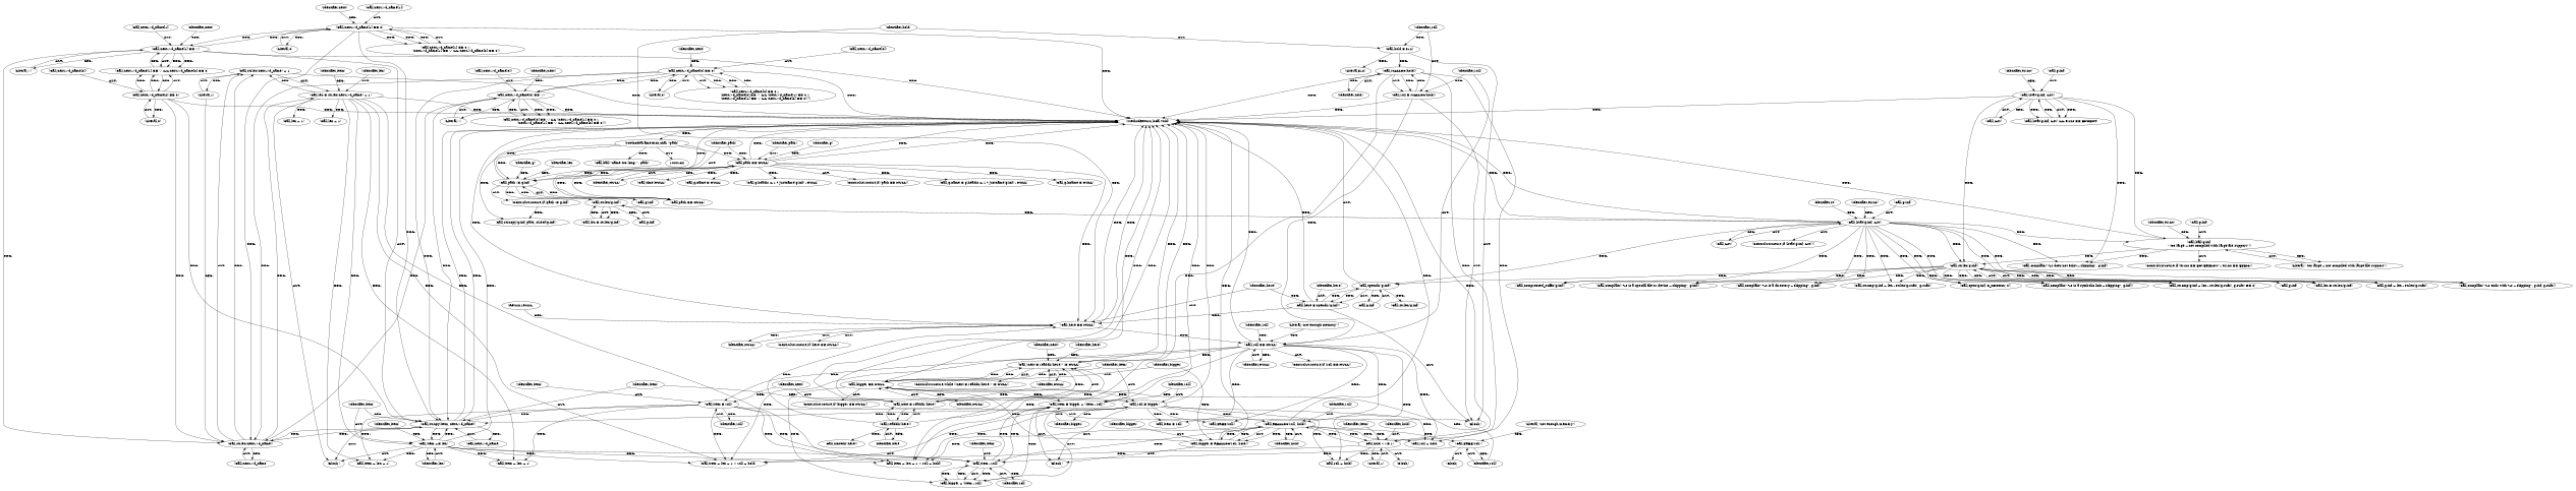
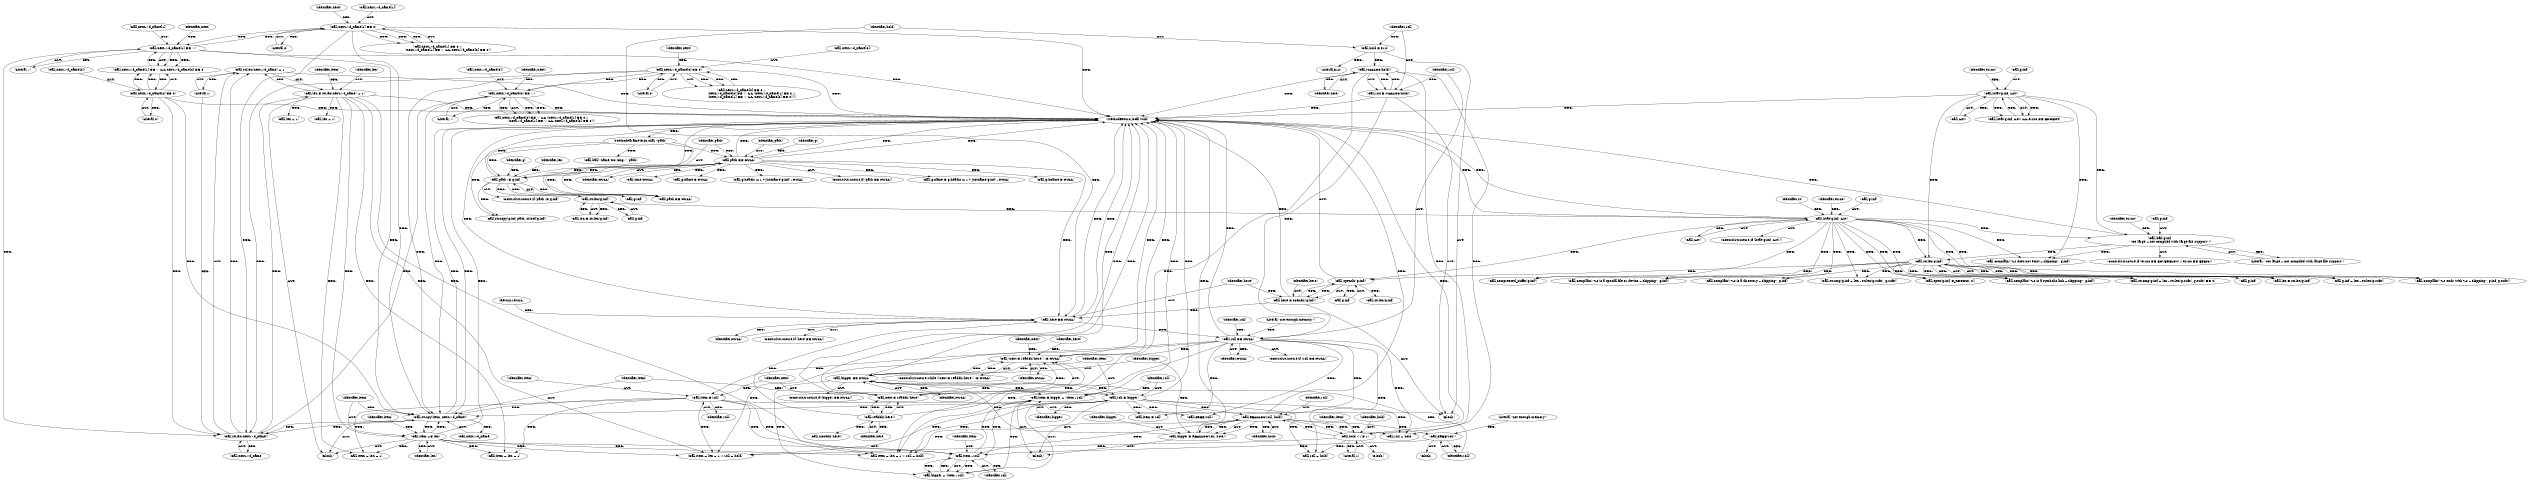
  digraph {
    n1 [label="(Call,strlen(next->d_name) + 1)"]
    n2 [label="(Call,len = strlen(next->d_name) + 1)"]
    n3 [label="(MethodReturn,local void)"]
    n4 [label="(Literal,1)"]
    n5 [label="(Call,item += len)"]
    n6 [label="(Block,)"]
    n7 [label="(Call,item + len + 1 > roll + hold)"]
    n8 [label="(Call,item + len + 1 > roll + hold)"]
    n9 [label="(Call,item + len + 1)"]
    n10 [label="(Call,item + len + 1)"]
    n11 [label="(Call,len + 1)"]
    n12 [label="(Call,len + 1)"]
    n13 [label="(MethodParameterIn,char *path)"]
    n14 [label="(Call,strlen(next->d_name))"]
    n15 [label="(Call,strcpy(item, next->d_name))"]
    n16 [label="(Call,next->d_name)"]
    n17 [label="(Call,next->d_name)"]
    n18 [label="(Call,next->d_name[1] == 0)"]
    n19 [label="(Call,next->d_name[1] == '.')"]
    n20 [label="(Literal,0)"]
    n21 [label="(Call,next->d_name[1] == 0 ||\n                     (next->d_name[1] == '.' && next->d_name[2] == 0))"]
    n22 [label="(Literal,'.')"]
    n23 [label="(Call,next->d_name[1] == '.' && next->d_name[2] == 0)"]
    n24 [label="(Call,next->d_name[2] == 0)"]
    n25 [label="(Call,next->d_name[0] == 0)"]
    n26 [label="(Call,next->d_name[0] == '.')"]
    n27 [label="(Literal,0)"]
    n28 [label="(Call,next->d_name[0] == 0 ||\n                    (next->d_name[0] == '.' && (next->d_name[1] == 0 ||\n                     (next->d_name[1] == '.' && next->d_name[2] == 0))))"]
    n29 [label="(Literal,'.')"]
    n30 [label="(Call,next->d_name[0] == '.' && (next->d_name[1] == 0 ||\n                     (next->d_name[1] == '.' && next->d_name[2] == 0)))"]
    n31 [label="(Literal,0)"]
    n32 [label="(Call,item - roll)"]
    n33 [label="(Identifier,len)"]
    n34 [label="(Call,item = bigger + (item - roll))"]
    n35 [label="(Call,bigger + (item - roll))"]
    n36 [label="(Block,)"]
    n37 [label="(Call,bigger == NULL)"]
    n38 [label="(Call,roll = bigger)"]
    n39 [label="(Call,(next = readdir(here)) != NULL)"]
    n40 [label="(ControlStructure,if (bigger == NULL))"]
    n41 [label="(Identifier,NULL)"]
    n42 [label="(Call,REALLOC(roll, hold))"]
    n43 [label="(Call,roll + hold)"]
    n44 [label="(Call,roll + hold)"]
    n45 [label="(Call,item = roll)"]
    n46 [label="(Call,FREE(roll))"]
    n47 [label="(Identifier,bigger)"]
    n48 [label="(ControlStructure,while ((next = readdir(here)) != NULL))"]
    n49 [label="(Identifier,NULL)"]
    n50 [label="(Call,bigger = REALLOC(roll, hold))"]
    n51 [label="(Call,hold <<= 1)"]
    n52 [label="(Call,FREE(roll))"]
    n53 [label="(Identifier,hold)"]
    n54 [label="(Literal,1)"]
    n55 [label="(Block,)"]
    n56 [label="(Identifier,roll)"]
    n57 [label="(Block,)"]
    n58 [label="(Identifier,roll)"]
    n59 [label="(Call,roll == NULL)"]
    n60 [label="(Call,item = roll)"]
    n61 [label="(Identifier,NULL)"]
    n62 [label="(ControlStructure,if (roll == NULL))"]
    n63 [label="(Block,)"]
    n64 [label="(Identifier,roll)"]
    n65 [label="(Call,roll = MALLOC(hold))"]
    n66 [label="(Call,MALLOC(hold))"]
    n67 [label="(Identifier,hold)"]
    n68 [label="(Call,hold = 512)"]
    n69 [label="(Literal,512)"]
    n70 [label="(Call,here == NULL)"]
    n71 [label="(ControlStructure,if (here == NULL))"]
    n72 [label="(Identifier,NULL)"]
    n73 [label="(Call,readdir(here))"]
    n74 [label="(Call,next = readdir(here))"]
    n75 [label="(Call,closedir(here))"]
    n76 [label="(Identifier,here)"]
    n77 [label="(Call,here = opendir(g.inf))"]
    n78 [label="(Call,opendir(g.inf))"]
    n79 [label="(Call,g.inf)"]
    n80 [label="(Call,strlen(g.inf))"]
    n81 [label="(Call,strlen(g.inf))"]
    n82 [label="(Call,complain(\"%s ends with %s -- skipping\", g.inf, g.sufx))"]
    n83 [label="(Call,complain(\"%s is a directory -- skipping\", g.inf))"]
    n84 [label="(Call,g.inf)"]
    n85 [label="(Call,g.inf + len - strlen(g.sufx))"]
    n86 [label="(Call,len = strlen(g.inf))"]
    n87 [label="(Call,complain(\"%s is a special file or device -- skipping\", g.inf))"]
    n88 [label="(Call,strcmp(g.inf + len - strlen(g.sufx), g.sufx))"]
    n89 [label="(Call,open(g.inf, O_RDONLY, 0))"]
    n90 [label="(Call,compressed_suffix(g.inf))"]
    n91 [label="(Call,complain(\"%s is a symbolic link -- skipping\", g.inf))"]
    n92 [label="(Call,strcmp(g.inf + len - strlen(g.sufx), g.sufx) == 0)"]
    n93 [label="(Call,bail(g.inf,\n                    \" too large -- not compiled with large file support\"))"]
    n94 [label="(Literal,\" too large -- not compiled with large file support\")"]
    n95 [label="(ControlStructure,if (errno == EOVERFLOW || errno == EFBIG))"]
    n96 [label="(Call,complain(\"%s does not exist -- skipping\", g.inf))"]
    n97 [label="(Call,lstat(g.inf, &st))"]
    n98 [label="(Call,&st)"]
    n99 [label="(Call,lstat(g.inf, &st) && errno == ENOENT)"]
    n100 [label="(Call,lstat(g.inf, &st))"]
    n101 [label="(Call,&st)"]
    n102 [label="(ControlStructure,if (lstat(g.inf, &st)))"]
    n103 [label="(Call,strlen(g.inf))"]
    n104 [label="(Call,g.inf)"]
    n105 [label="(Call,len = strlen(g.inf))"]
    n106 [label="(Call,path != g.inf)"]
    n107 [label="(Call,g.inf)"]
    n108 [label="(Call,path == NULL)"]
    n109 [label="(ControlStructure,if (path != g.inf))"]
    n110 [label="(Call,strncpy(g.inf, path, sizeof(g.inf)))"]
    n111 [label="(Call,path == NULL)"]
    n112 [label="(ControlStructure,if (path == NULL))"]
    n113 [label="(Call,g.name = g.headis & 1 ? justname(g.inf) : NULL)"]
    n114 [label="(Call,g.hname = NULL)"]
    n115 [label="(Identifier,NULL)"]
    n116 [label="(Call,time(NULL))"]
    n117 [label="(Call,g.name = NULL)"]
    n118 [label="(Call,g.headis & 1 ? justname(g.inf) : NULL)"]
    n119 [label="(Call,bail(\"name too long: \", path))"]
-   1000132
    n121 [label="(Identifier,errno)"]
    n122 [label="(Identifier,here)"]
    n123 [label="(Identifier,item)"]
    n124 [label="(Return,return;)"]
    n125 [label="(Literal,\"not enough memory\")"]
    n126 [label="(Identifier,bigger)"]
    n127 [label="(Call,g.inf)"]
    n128 [label="(Identifier,item)"]
    n129 [label="(Identifier,item)"]
    n130 [label="(Call,next->d_name[1])"]
    n131 [label="(Identifier,hold)"]
    n132 [label="(Identifier,errno)"]
    n133 [label="(Identifier,path)"]
    n134 [label="(Identifier,st)"]
    n135 [label="(Call,next->d_name[0])"]
    n136 [label="(Identifier,item)"]
    n137 [label="(Identifier,next)"]
    n138 [label="(Identifier,item)"]
    n139 [label="(Identifier,roll)"]
    n140 [label="(Identifier,next)"]
    n141 [label="(Identifier,hold)"]
    n142 [label="(Identifier,g)"]
    n143 [label="(Call,next->d_name[1])"]
    n144 [label="(Identifier,roll)"]
    n145 [label="(Identifier,bigger)"]
    n146 [label="(Identifier,roll)"]
    n147 [label="(Identifier,path)"]
    n148 [label="(Identifier,item)"]
    n149 [label="(Identifier,next)"]
    n150 [label="(Identifier,next)"]
    n151 [label="(Call,next->d_name[0])"]
    n152 [label="(Identifier,here)"]
    n153 [label="(Call,g.inf)"]
    n154 [label="(Call,g.inf)"]
    n155 [label="(Identifier,len)"]
    n156 [label="(Identifier,next)"]
    n157 [label="(Identifier,here)"]
    n158 [label="(Identifier,item)"]
    n159 [label="(Identifier,errno)"]
    n160 [label="(Identifier,g)"]
    n161 [label="(Identifier,next)"]
    n162 [label="(Literal,\"not enough memory\")"]
    n163 [label="(Identifier,item)"]
    n164 [label="(Identifier,roll)"]
    n165 [label="(Identifier,len)"]
    n166 [label="(Identifier,roll)"]
    n167 [label="(Call,next->d_name[2])"]
    n1 -> n2 [label="AST: "]
    n1 -> n3 [label="DDG: "]
    n1 -> n4 [label="CFG: "]
    n2 -> n1 [label="CFG: "]
    n2 -> n3 [label="DDG: "]
    n2 -> n5 [label="DDG: "]
    n2 -> n6 [label="AST: "]
    n2 -> n7 [label="DDG: "]
    n2 -> n8 [label="DDG: "]
    n2 -> n9 [label="DDG: "]
    n2 -> n10 [label="DDG: "]
    n2 -> n11 [label="DDG: "]
    n2 -> n12 [label="DDG: "]
    n3 -> n13 [label="DDG: "]
    n4 -> n1 [label="AST: "]
    n4 -> n14 [label="CFG: "]
    n5 -> n3 [label="DDG: "]
    n5 -> n6 [label="AST: "]
    n5 -> n7 [label="DDG: "]
    n5 -> n8 [label="DDG: "]
    n5 -> n9 [label="DDG: "]
    n5 -> n10 [label="DDG: "]
    n5 -> n15 [label="DDG: "]
    n5 -> n32 [label="AST: "]
    n5 -> n33 [label="CFG: "]
    n13 -> n106 [label="DDG: "]
    n13 -> n108 [label="DDG: "]
    n13 -> n110 [label="DDG: "]
    n13 -> n111 [label="DDG: "]
    n13 -> n119 [label="DDG: "]
-   n13 -> 1000132 [label="AST: "]
    n14 -> n1 [label="AST: "]
    n14 -> n1 [label="DDG: "]
    n14 -> n2 [label="DDG: "]
    n14 -> n15 [label="DDG: "]
    n14 -> n16 [label="CFG: "]
    n15 -> n3 [label="DDG: "]
    n15 -> n3 [label="DDG: "]
    n15 -> n5 [label="DDG: "]
    n15 -> n6 [label="AST: "]
    n15 -> n14 [label="DDG: "]
    n15 -> n17 [label="CFG: "]
    n16 -> n14 [label="AST: "]
    n17 -> n15 [label="AST: "]
    n18 -> n3 [label="DDG: "]
    n18 -> n14 [label="DDG: "]
    n18 -> n15 [label="DDG: "]
    n18 -> n19 [label="DDG: "]
    n18 -> n20 [label="CFG: "]
    n18 -> n21 [label="AST: "]
    n18 -> n21 [label="DDG: "]
    n18 -> n21 [label="DDG: "]
    n19 -> n3 [label="DDG: "]
    n19 -> n14 [label="DDG: "]
-   n19 -> n15 [label="AST: "]
+   n19 -> n15 [label="DDG: "]
    n19 -> n18 [label="DDG: "]
    n19 -> n22 [label="CFG: "]
    n19 -> n23 [label="AST: "]
    n19 -> n23 [label="DDG: "]
    n19 -> n23 [label="DDG: "]
    n20 -> n18 [label="AST: "]
    n21 -> n18 [label="CFG: "]
    n22 -> n19 [label="AST: "]
    n23 -> n19 [label="CFG: "]
    n23 -> n24 [label="CFG: "]
    n24 -> n3 [label="DDG: "]
    n24 -> n14 [label="DDG: "]
    n24 -> n15 [label="DDG: "]
    n24 -> n23 [label="AST: "]
    n24 -> n23 [label="DDG: "]
    n24 -> n23 [label="DDG: "]
    n24 -> n31 [label="CFG: "]
    n25 -> n3 [label="DDG: "]
    n25 -> n14 [label="DDG: "]
    n25 -> n15 [label="DDG: "]
    n25 -> n26 [label="DDG: "]
    n25 -> n27 [label="CFG: "]
    n25 -> n28 [label="AST: "]
    n25 -> n28 [label="DDG: "]
    n25 -> n28 [label="DDG: "]
    n26 -> n3 [label="DDG: "]
    n26 -> n14 [label="DDG: "]
    n26 -> n15 [label="DDG: "]
    n26 -> n25 [label="DDG: "]
    n26 -> n29 [label="CFG: "]
    n26 -> n30 [label="AST: "]
    n26 -> n30 [label="DDG: "]
    n26 -> n30 [label="DDG: "]
    n27 -> n25 [label="AST: "]
    n28 -> n25 [label="CFG: "]
    n29 -> n26 [label="AST: "]
    n30 -> n26 [label="CFG: "]
    n31 -> n24 [label="AST: "]
    n32 -> n34 [label="DDG: "]
    n32 -> n34 [label="DDG: "]
    n32 -> n35 [label="AST: "]
    n32 -> n35 [label="DDG: "]
    n32 -> n35 [label="DDG: "]
    n32 -> n56 [label="CFG: "]
    n33 -> n5 [label="AST: "]
    n34 -> n3 [label="DDG: "]
    n34 -> n15 [label="DDG: "]
    n34 -> n35 [label="CFG: "]
    n34 -> n36 [label="AST: "]
    n35 -> n32 [label="CFG: "]
    n35 -> n34 [label="AST: "]
    n37 -> n3 [label="DDG: "]
    n37 -> n34 [label="DDG: "]
    n37 -> n35 [label="DDG: "]
    n37 -> n38 [label="DDG: "]
    n37 -> n39 [label="DDG: "]
    n37 -> n40 [label="AST: "]
    n37 -> n41 [label="CFG: "]
    n38 -> n3 [label="DDG: "]
    n38 -> n7 [label="DDG: "]
    n38 -> n8 [label="DDG: "]
    n38 -> n36 [label="AST: "]
    n38 -> n42 [label="DDG: "]
    n38 -> n43 [label="DDG: "]
    n38 -> n44 [label="DDG: "]
    n38 -> n45 [label="DDG: "]
    n38 -> n46 [label="DDG: "]
    n38 -> n47 [label="CFG: "]
    n39 -> n3 [label="DDG: "]
    n39 -> n3 [label="DDG: "]
    n39 -> n37 [label="DDG: "]
    n39 -> n48 [label="AST: "]
    n39 -> n49 [label="CFG: "]
    n41 -> n37 [label="AST: "]
    n42 -> n3 [label="DDG: "]
    n42 -> n7 [label="DDG: "]
    n42 -> n32 [label="DDG: "]
    n42 -> n43 [label="DDG: "]
    n42 -> n50 [label="AST: "]
    n42 -> n50 [label="DDG: "]
    n42 -> n50 [label="DDG: "]
    n42 -> n51 [label="DDG: "]
    n42 -> n52 [label="DDG: "]
    n42 -> n53 [label="CFG: "]
    n47 -> n38 [label="AST: "]
    n49 -> n39 [label="AST: "]
    n49 -> n74 [label="CFG: "]
    n50 -> n3 [label="DDG: "]
    n50 -> n36 [label="AST: "]
    n50 -> n37 [label="DDG: "]
    n50 -> n42 [label="CFG: "]
    n51 -> n3 [label="DDG: "]
    n51 -> n8 [label="DDG: "]
    n51 -> n42 [label="DDG: "]
    n51 -> n44 [label="DDG: "]
    n51 -> n54 [label="CFG: "]
    n51 -> n55 [label="AST: "]
    n52 -> n32 [label="DDG: "]
    n52 -> n57 [label="AST: "]
    n52 -> n58 [label="CFG: "]
    n53 -> n42 [label="AST: "]
    n54 -> n51 [label="AST: "]
    n56 -> n32 [label="AST: "]
    n58 -> n37 [label="CFG: "]
    n58 -> n52 [label="AST: "]
    n59 -> n3 [label="DDG: "]
    n59 -> n7 [label="DDG: "]
    n59 -> n8 [label="DDG: "]
    n59 -> n39 [label="DDG: "]
    n59 -> n42 [label="DDG: "]
    n59 -> n43 [label="DDG: "]
    n59 -> n44 [label="DDG: "]
    n59 -> n45 [label="DDG: "]
    n59 -> n46 [label="DDG: "]
    n59 -> n60 [label="DDG: "]
    n59 -> n61 [label="CFG: "]
    n59 -> n62 [label="AST: "]
    n60 -> n7 [label="DDG: "]
    n60 -> n8 [label="DDG: "]
    n60 -> n9 [label="DDG: "]
    n60 -> n10 [label="DDG: "]
    n60 -> n15 [label="DDG: "]
    n60 -> n32 [label="DDG: "]
    n60 -> n63 [label="AST: "]
    n60 -> n64 [label="CFG: "]
    n61 -> n59 [label="AST: "]
    n64 -> n60 [label="AST: "]
    n65 -> n3 [label="DDG: "]
    n65 -> n59 [label="DDG: "]
    n65 -> n63 [label="AST: "]
    n65 -> n66 [label="CFG: "]
    n66 -> n3 [label="DDG: "]
    n66 -> n7 [label="DDG: "]
    n66 -> n43 [label="DDG: "]
    n66 -> n51 [label="DDG: "]
    n66 -> n65 [label="AST: "]
    n66 -> n65 [label="DDG: "]
    n66 -> n67 [label="CFG: "]
    n67 -> n66 [label="AST: "]
    n68 -> n63 [label="AST: "]
    n68 -> n66 [label="DDG: "]
    n68 -> n69 [label="DDG: "]
    n70 -> n3 [label="DDG: "]
    n70 -> n3 [label="DDG: "]
    n70 -> n3 [label="DDG: "]
    n70 -> n59 [label="DDG: "]
    n70 -> n71 [label="AST: "]
    n70 -> n72 [label="CFG: "]
    n72 -> n70 [label="AST: "]
    n73 -> n39 [label="DDG: "]
    n73 -> n70 [label="DDG: "]
    n73 -> n74 [label="AST: "]
    n73 -> n74 [label="DDG: "]
    n73 -> n75 [label="DDG: "]
    n73 -> n76 [label="CFG: "]
    n74 -> n3 [label="DDG: "]
    n74 -> n3 [label="DDG: "]
    n74 -> n39 [label="AST: "]
    n74 -> n39 [label="DDG: "]
    n74 -> n73 [label="CFG: "]
    n76 -> n73 [label="AST: "]
    n77 -> n3 [label="DDG: "]
    n77 -> n63 [label="AST: "]
    n77 -> n70 [label="DDG: "]
    n77 -> n78 [label="CFG: "]
    n78 -> n3 [label="AST: "]
    n78 -> n77 [label="AST: "]
    n78 -> n77 [label="DDG: "]
    n78 -> n79 [label="CFG: "]
    n78 -> n80 [label="DDG: "]
    n79 -> n78 [label="AST: "]
    n81 -> n78 [label="DDG: "]
    n81 -> n82 [label="DDG: "]
    n81 -> n83 [label="DDG: "]
    n81 -> n84 [label="CFG: "]
    n81 -> n85 [label="DDG: "]
    n81 -> n86 [label="AST: "]
    n81 -> n86 [label="DDG: "]
    n81 -> n87 [label="DDG: "]
    n81 -> n88 [label="DDG: "]
    n81 -> n89 [label="DDG: "]
    n81 -> n90 [label="DDG: "]
    n81 -> n91 [label="DDG: "]
    n81 -> n92 [label="DDG: "]
    n84 -> n81 [label="AST: "]
    n86 -> n81 [label="CFG: "]
    n93 -> n3 [label="DDG: "]
    n93 -> n81 [label="DDG: "]
    n93 -> n94 [label="CFG: "]
    n93 -> n95 [label="AST: "]
    n93 -> n96 [label="DDG: "]
    n94 -> n93 [label="AST: "]
    n97 -> n3 [label="DDG: "]
    n97 -> n81 [label="DDG: "]
    n97 -> n93 [label="DDG: "]
    n97 -> n96 [label="DDG: "]
    n97 -> n98 [label="CFG: "]
    n97 -> n99 [label="AST: "]
    n97 -> n99 [label="DDG: "]
    n97 -> n99 [label="DDG: "]
    n98 -> n97 [label="AST: "]
    n99 -> n97 [label="CFG: "]
    n100 -> n3 [label="DDG: "]
    n100 -> n3 [label="DDG: "]
    n100 -> n78 [label="DDG: "]
    n100 -> n81 [label="DDG: "]
    n100 -> n82 [label="DDG: "]
    n100 -> n83 [label="DDG: "]
    n100 -> n85 [label="DDG: "]
    n100 -> n87 [label="DDG: "]
    n100 -> n88 [label="DDG: "]
    n100 -> n89 [label="DDG: "]
    n100 -> n90 [label="DDG: "]
    n100 -> n91 [label="DDG: "]
    n100 -> n92 [label="DDG: "]
    n100 -> n93 [label="DDG: "]
    n100 -> n96 [label="DDG: "]
    n100 -> n101 [label="CFG: "]
    n100 -> n102 [label="AST: "]
    n101 -> n100 [label="AST: "]
    n103 -> n100 [label="DDG: "]
    n103 -> n104 [label="CFG: "]
    n103 -> n105 [label="AST: "]
    n103 -> n105 [label="DDG: "]
    n104 -> n103 [label="AST: "]
    n105 -> n103 [label="CFG: "]
    n106 -> n3 [label="DDG: "]
    n106 -> n3 [label="DDG: "]
    n106 -> n103 [label="DDG: "]
    n106 -> n107 [label="CFG: "]
    n106 -> n108 [label="DDG: "]
    n106 -> n109 [label="AST: "]
-   n109 -> n110 [label="DDG: "]
+   n106 -> n110 [label="DDG: "]
    n107 -> n106 [label="AST: "]
    n111 -> n3 [label="DDG: "]
    n111 -> n3 [label="DDG: "]
    n111 -> n3 [label="DDG: "]
    n111 -> n70 [label="DDG: "]
    n111 -> n106 [label="DDG: "]
    n111 -> n108 [label="DDG: "]
    n111 -> n108 [label="DDG: "]
    n111 -> n112 [label="AST: "]
    n111 -> n113 [label="DDG: "]
    n111 -> n114 [label="DDG: "]
    n111 -> n115 [label="CFG: "]
    n111 -> n116 [label="DDG: "]
    n111 -> n117 [label="DDG: "]
    n111 -> n118 [label="DDG: "]
    n115 -> n111 [label="AST: "]
    n121 -> n93 [label="CFG: "]
    n122 -> n77 [label="AST: "]
    n123 -> n60 [label="AST: "]
    n124 -> n70 [label="CFG: "]
    n125 -> n52 [label="CFG: "]
    n126 -> n50 [label="AST: "]
    n127 -> n100 [label="AST: "]
    n128 -> n32 [label="AST: "]
    n129 -> n51 [label="CFG: "]
    n130 -> n19 [label="AST: "]
    n131 -> n51 [label="AST: "]
    n132 -> n97 [label="CFG: "]
    n133 -> n111 [label="AST: "]
    n134 -> n100 [label="CFG: "]
    n135 -> n26 [label="AST: "]
    n136 -> n2 [label="CFG: "]
    n137 -> n18 [label="CFG: "]
    n138 -> n15 [label="AST: "]
    n138 -> n38 [label="CFG: "]
    n139 -> n42 [label="AST: "]
    n140 -> n26 [label="CFG: "]
    n141 -> n68 [label="AST: "]
    n141 -> n70 [label="CFG: "]
    n142 -> n106 [label="CFG: "]
    n143 -> n18 [label="AST: "]
    n144 -> n59 [label="CFG: "]
    n145 -> n37 [label="AST: "]
    n145 -> n50 [label="CFG: "]
    n146 -> n65 [label="AST: "]
    n146 -> n68 [label="CFG: "]
    n147 -> n106 [label="AST: "]
    n147 -> n111 [label="CFG: "]
    n148 -> n5 [label="AST: "]
    n148 -> n15 [label="CFG: "]
    n149 -> n25 [label="CFG: "]
    n150 -> n60 [label="CFG: "]
    n150 -> n74 [label="AST: "]
    n151 -> n25 [label="AST: "]
    n152 -> n70 [label="AST: "]
    n152 -> n77 [label="CFG: "]
    n153 -> n97 [label="AST: "]
    n154 -> n93 [label="AST: "]
    n155 -> n106 [label="CFG: "]
    n156 -> n39 [label="CFG: "]
    n157 -> n39 [label="CFG: "]
    n158 -> n5 [label="CFG: "]
    n159 -> n100 [label="CFG: "]
    n160 -> n111 [label="CFG: "]
    n161 -> n19 [label="CFG: "]
    n162 -> n59 [label="CFG: "]
    n163 -> n34 [label="AST: "]
    n163 -> n37 [label="CFG: "]
    n164 -> n34 [label="CFG: "]
    n164 -> n38 [label="AST: "]
    n165 -> n2 [label="AST: "]
    n166 -> n59 [label="AST: "]
    n166 -> n65 [label="CFG: "]
    n167 -> n24 [label="AST: "]
  }
